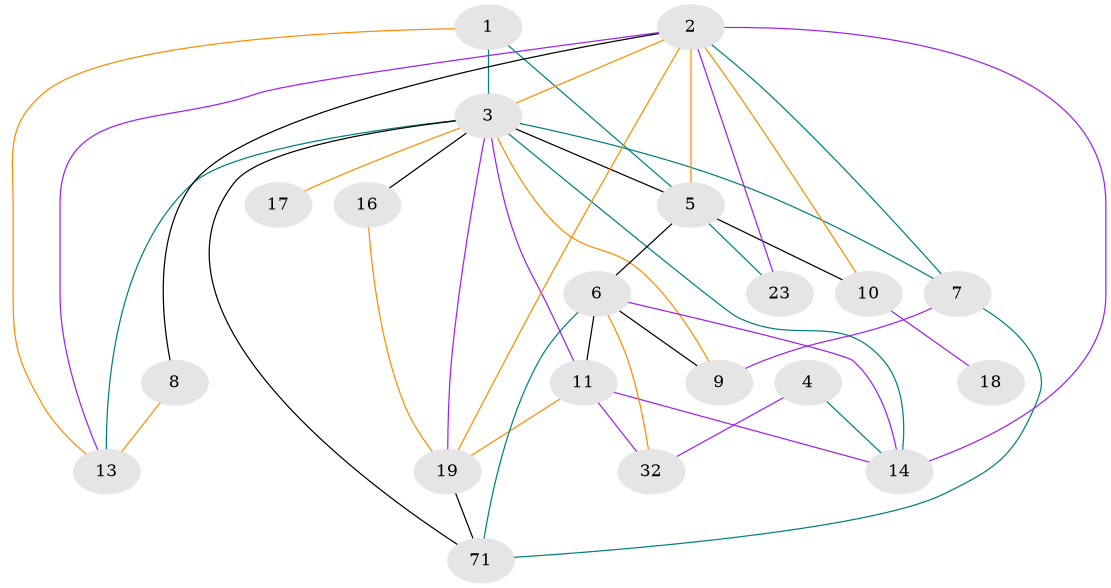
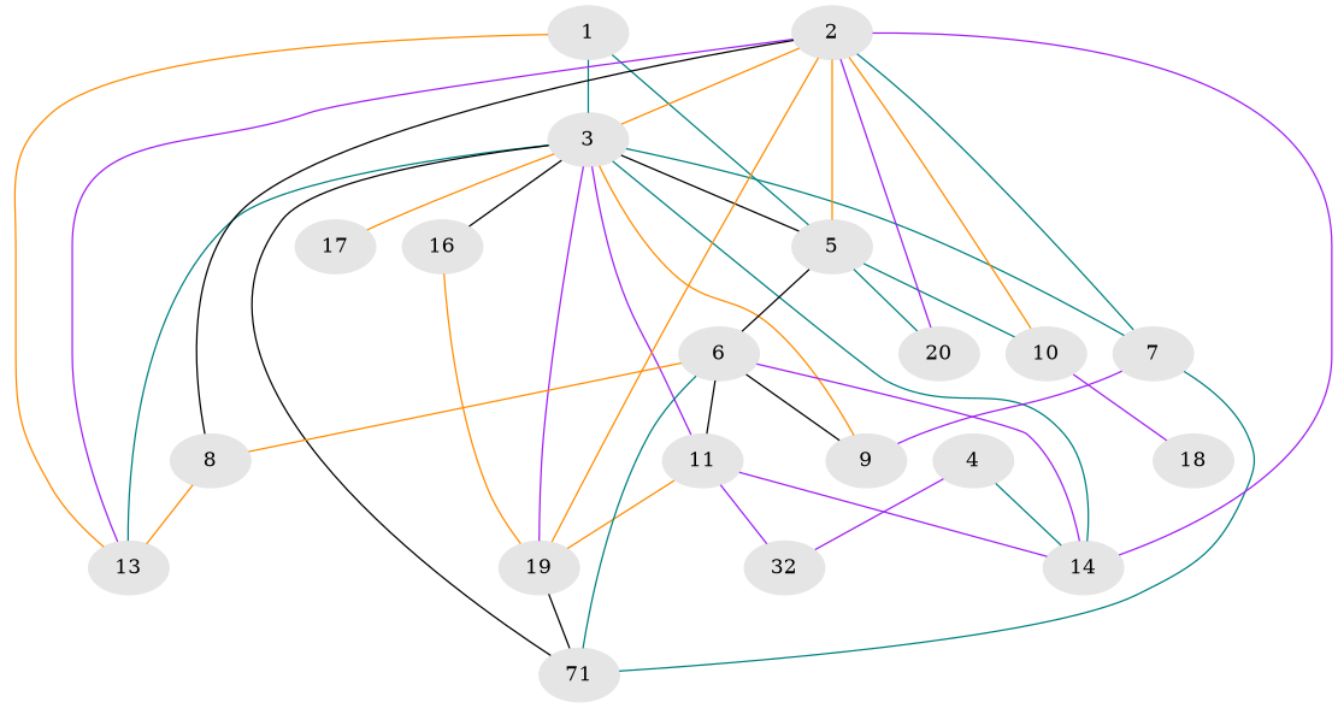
  graph {
    node [color=gray90 style=filled]
    edge [color=teal weight=1.0]
    1
    3
    5
    13
    7
    14
    19
    9
    11
    16
    17
    n12 [label=71]
    10
-   23
+   23 [label=20]
    6
    2
    8
    18
    32
    4
    1 -- 3 [weight=2.0]
    1 -- 5
    1 -- 13 [color=darkorange]
    3 -- 5 [color=black]
    3 -- 13
    3 -- 7
    3 -- 14 [weight=2.0]
    3 -- 19 [color=purple]
    3 -- 9 [color=darkorange]
    3 -- 11 [color=purple weight=2.0]
    3 -- 16 [color=black weight=2.0]
    3 -- 17 [color=darkorange]
    3 -- n12 [color=black]
-   5 -- 10 [color=black]
+   5 -- 10
    5 -- 23
    5 -- 6 [color=black]
    7 -- 9 [color=purple]
    7 -- n12
    19 -- n12 [color=black]
    11 -- 14 [color=purple]
    11 -- 19 [color=darkorange]
    11 -- 32 [color=purple]
    16 -- 19 [color=darkorange]
    10 -- 18 [color=purple]
    6 -- 14 [color=purple]
    6 -- 9 [color=black]
    6 -- 11 [color=black]
    6 -- n12
-   6 -- 32 [color=darkorange]
+   6 -- 8 [color=darkorange]
    2 -- 3 [color=darkorange weight=3.0]
    2 -- 5 [color=darkorange weight=6.0]
    2 -- 13 [color=purple]
    2 -- 7
    2 -- 14 [color=purple]
    2 -- 19 [color=darkorange weight=3.0]
    2 -- 10 [color=darkorange weight=3.0]
    2 -- 23 [color=purple]
    2 -- 8 [color=black]
    8 -- 13 [color=darkorange weight=2.0]
    4 -- 14
    4 -- 32 [color=purple]
  }
